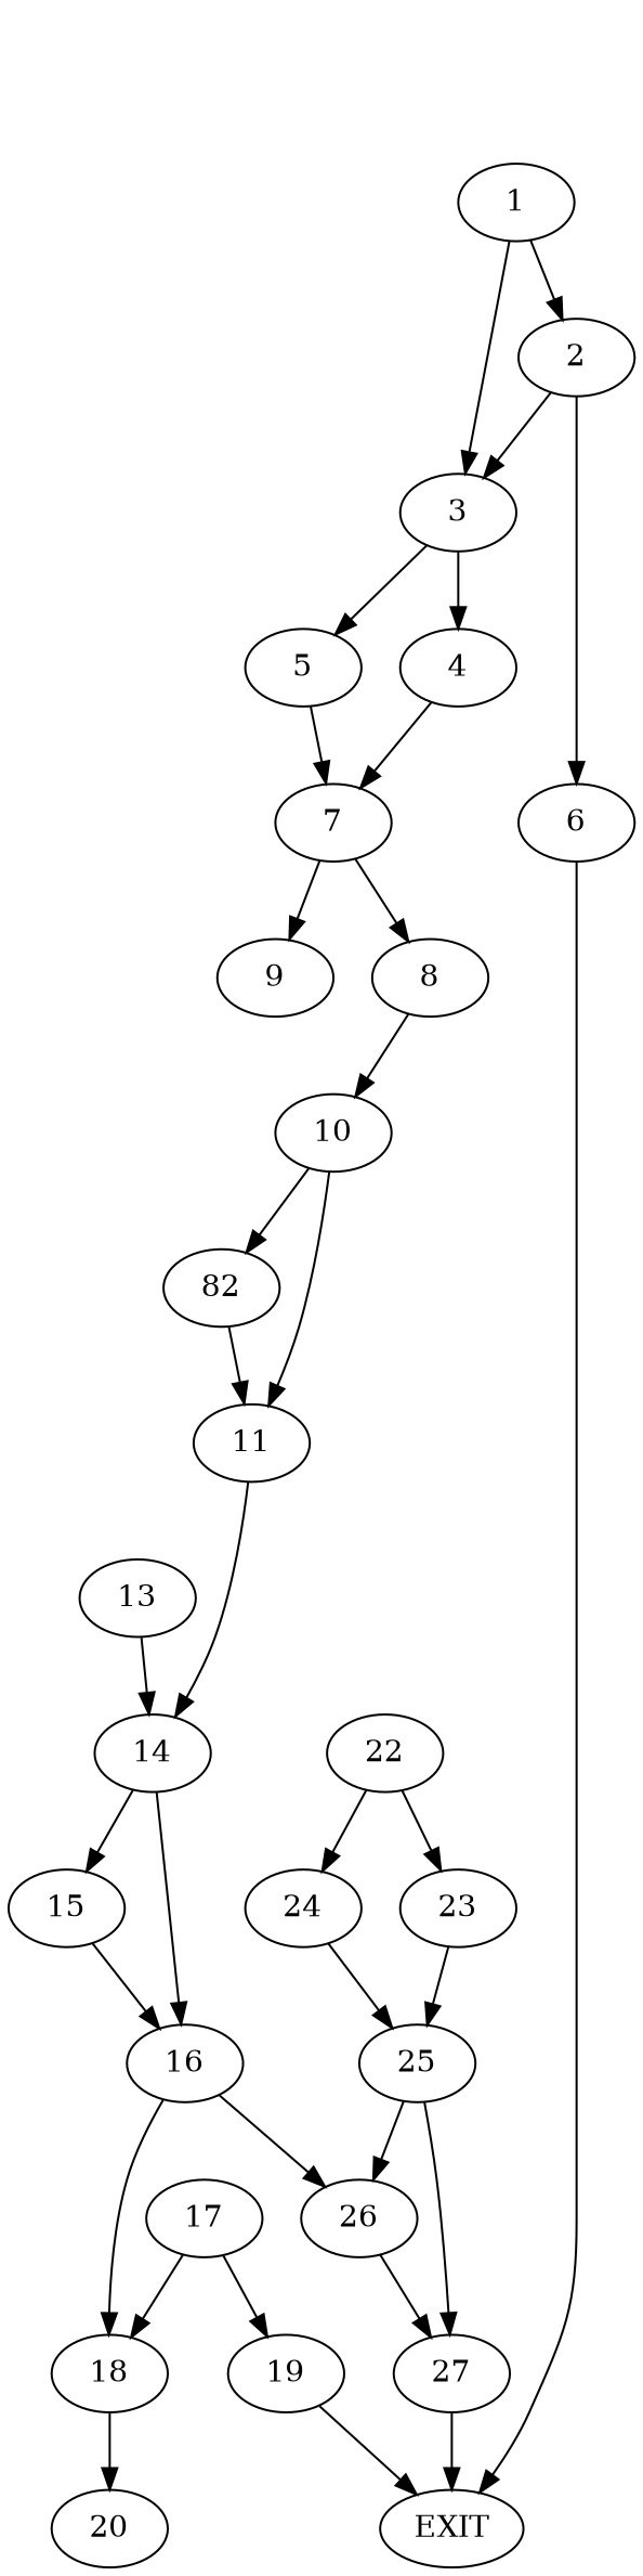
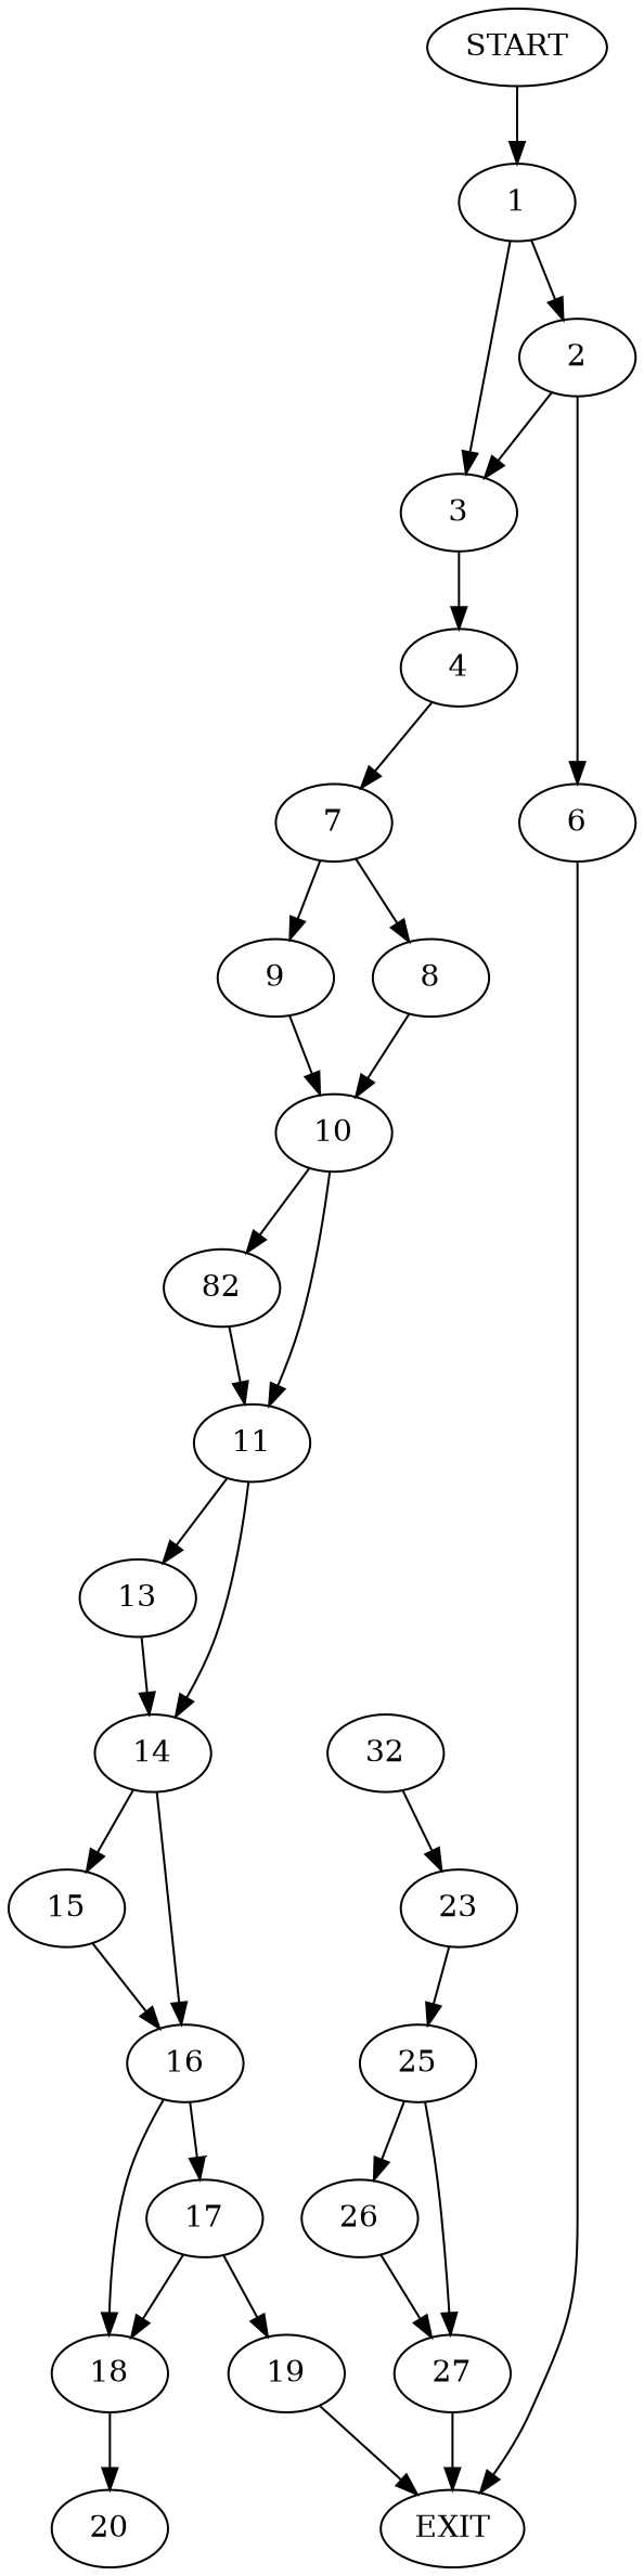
  digraph {
+   n1 [label=START]
    1
    2
    3
    n5 [label=EXIT]
    6
    4
-   5
    7
    8
    9
    10
    11
    n14 [label=82]
    13
    14
    15
    16
    17
    18
    19
    20
-   22
+   22 [label=32]
    23
-   24
    25
    26
    27
+   n1 -> 1
    1 -> 2
    1 -> 3
    2 -> 3
    2 -> 6
    3 -> 4
-   3 -> 5
    6 -> n5
    4 -> 7
-   5 -> 7
    7 -> 8
    7 -> 9
    8 -> 10
+   9 -> 10
    10 -> 11
    10 -> n14
+   11 -> 13
    11 -> 14
    n14 -> 11
    13 -> 14
    14 -> 15
    14 -> 16
    15 -> 16
-   16 -> 26
+   16 -> 17
    16 -> 18
    17 -> 18
    17 -> 19
    18 -> 20
    19 -> n5
    22 -> 23
-   22 -> 24
    23 -> 25
-   24 -> 25
    25 -> 26
    25 -> 27
    26 -> 27
    27 -> n5
  }
